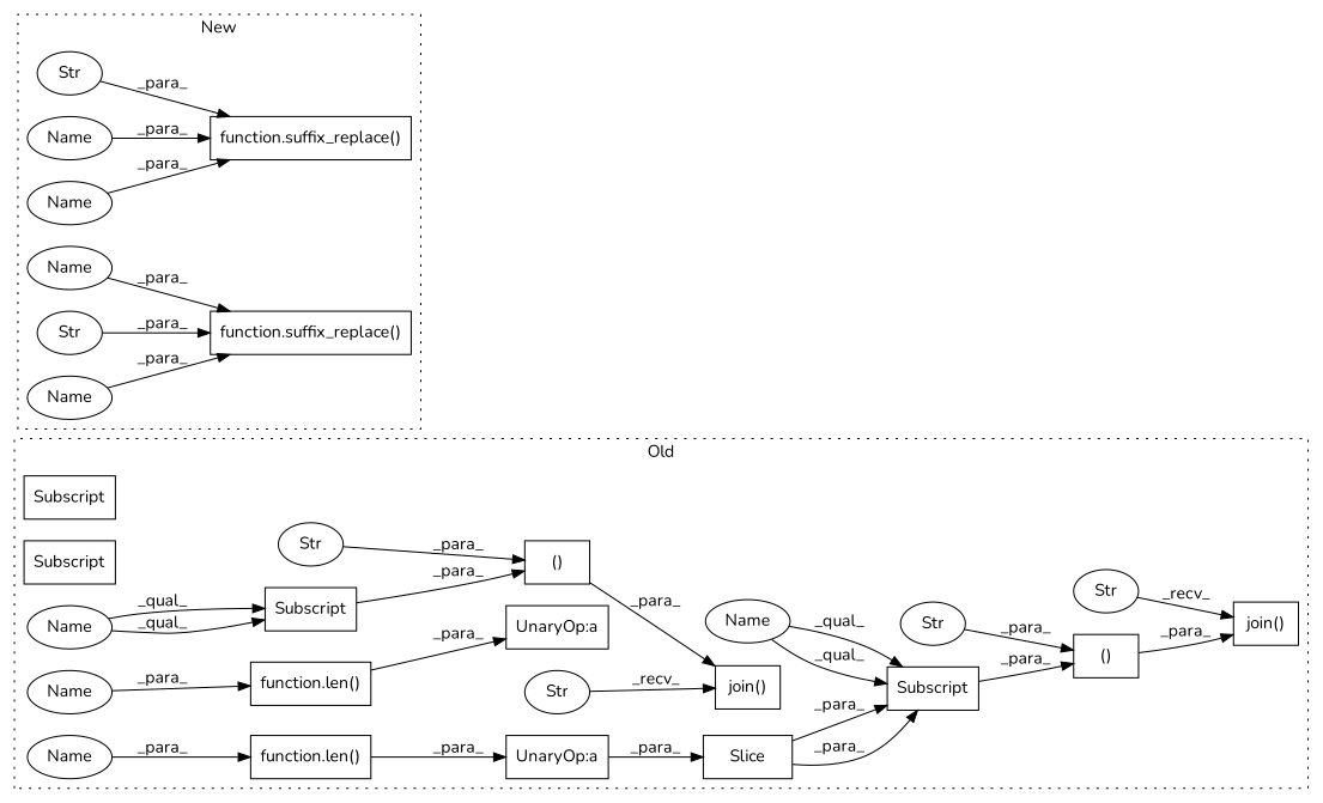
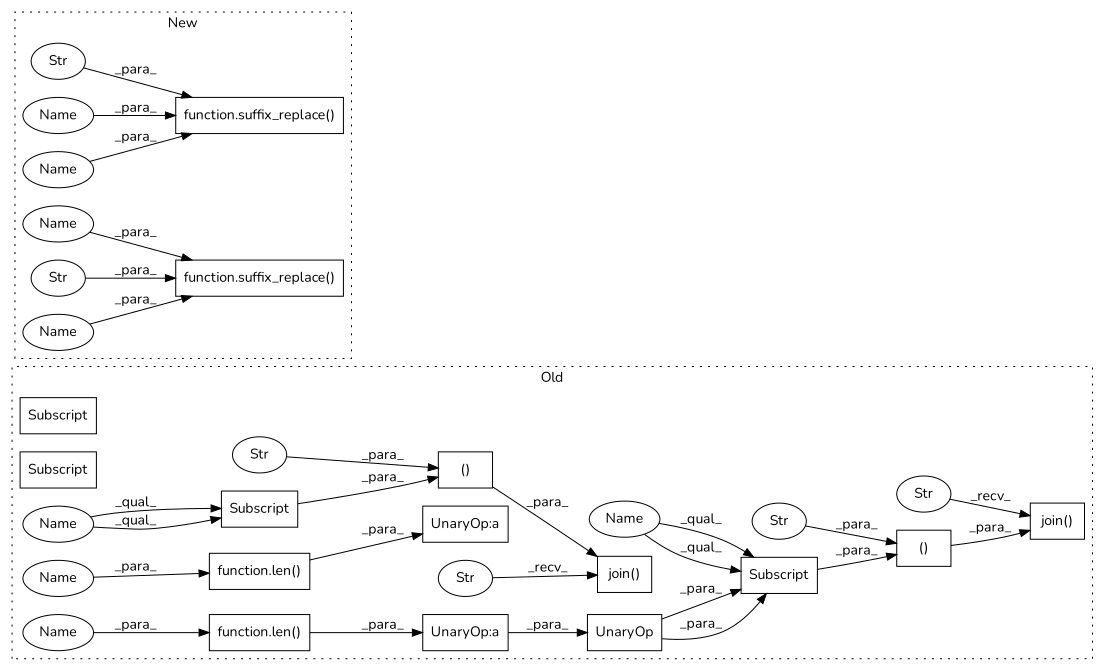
  digraph {
    rankdir=LR
    fontname=Nunito
    node [a=87 l=6 s="95797,0" shape=box fontname=Nunito]
    edge [fontname=Nunito]
    n1 [a=75 l="4,1" label="function.len()" s="95543,95553"]
    n2 [a=61 l=12 label="UnaryOp:a" s=95142]
    n3 [a=61 l=12 label="UnaryOp:a" s=95542]
    n4 [a=54 label="()" s=95155]
    n5 [a=66 l=4 label=Str s=95157 shape=ellipse]
    n6 [a=54 l=8 label="()" s=95814]
    n7 [a=66 label=Str s=95816 shape=ellipse]
    n8 [a=63 l="17,0" label=Subscript]
    n9 [a=63 l="19,0" label=Subscript s="95136,0"]
    n10 [a=75 l="8,1" label="join()" s="95127,95162"]
    n11 [a=66 l=2 label=Str s=95127 shape=ellipse]
    n12 [a=75 l="8,1" label="join()" s="95788,95823"]
    n13 [a=66 l=2 label=Str s=95788 shape=ellipse]
-   n14 [a=80 l=13 label=Slice s=95141]
+   n14 [a=80 l=13 label=UnaryOp s=95141]
    n15 [a=75 l="4,1" label="function.len()" s="95143,95153"]
    n16 [a=63 l="19,0" label=Subscript s="95136,0"]
    n17 [l=4 label=Name s=95136 shape=ellipse]
    n18 [label=Name s=95547 shape=ellipse]
    n19 [label=Name s=95147 shape=ellipse]
    n20 [a=63 l="17,0" label=Subscript]
    n21 [l=2 label=Name s=95797 shape=ellipse]
    n22 [a=75 l="15,1" label="function.suffix_replace()" s="95314,95345"]
    n23 [a=75 l="15,1" label="function.suffix_replace()" s="95254,95287"]
    n24 [a=66 l=4 label=Str s=95283 shape=ellipse]
    n25 [a=66 l=4 label=Str s=95341 shape=ellipse]
    n26 [l=4 label=Name s=95269 shape=ellipse]
    n27 [label=Name s=95275 shape=ellipse]
    n28 [label=Name s=95333 shape=ellipse]
    n29 [l=2 label=Name s=95329 shape=ellipse]
    subgraph cluster_1 {
      label=Old
      style=dotted
      n1
      n2
      n3
      n4
      n5
      n6
      n7
      n8
      n9
      n10
      n11
      n12
      n13
      n14
      n15
      n16
      n17
      n18
      n19
      n20
      n21
    }
    subgraph cluster_2 {
      label=New
      style=dotted
      n22
      n23
      n24
      n25
      n26
      n27
      n28
      n29
    }
    n1 -> n3 [label=_para_]
    n2 -> n14 [label=_para_]
    n4 -> n10 [label=_para_]
    n5 -> n4 [label=_para_]
    n6 -> n12 [label=_para_]
    n7 -> n6 [label=_para_]
    n11 -> n10 [label=_recv_]
    n13 -> n12 [label=_recv_]
    n14 -> n16 [label=_para_]
    n14 -> n16 [label=_para_]
    n15 -> n2 [label=_para_]
    n16 -> n4 [label=_para_]
    n17 -> n16 [label=_qual_]
    n17 -> n16 [label=_qual_]
    n18 -> n1 [label=_para_]
    n19 -> n15 [label=_para_]
    n20 -> n6 [label=_para_]
    n21 -> n20 [label=_qual_]
    n21 -> n20 [label=_qual_]
    n24 -> n23 [label=_para_]
    n25 -> n22 [label=_para_]
    n26 -> n23 [label=_para_]
    n27 -> n23 [label=_para_]
    n28 -> n22 [label=_para_]
    n29 -> n22 [label=_para_]
  }
